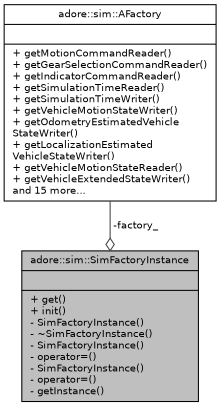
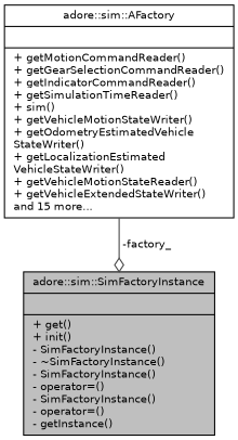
  digraph {
    node [color=black fontname=Helvetica fontsize=10 shape=record style=filled]
    n1 [fillcolor=grey75 fontcolor=black height=0.2 label="{adore::sim::SimFactoryInstance\n||+ get()\l+ init()\l- SimFactoryInstance()\l- ~SimFactoryInstance()\l- SimFactoryInstance()\l- operator=()\l- SimFactoryInstance()\l- operator=()\l- getInstance()\l}" width=0.4]
-   n2 [fillcolor=white height=0.2 label="{adore::sim::AFactory\n||+ getMotionCommandReader()\l+ getGearSelectionCommandReader()\l+ getIndicatorCommandReader()\l+ getSimulationTimeReader()\l+ getSimulationTimeWriter()\l+ getVehicleMotionStateWriter()\l+ getOdometryEstimatedVehicle\lStateWriter()\l+ getLocalizationEstimated\lVehicleStateWriter()\l+ getVehicleMotionStateReader()\l+ getVehicleExtendedStateWriter()\land 15 more...\l}" width=0.4]
+   n2 [fillcolor=white height=0.2 label="{adore::sim::AFactory\n||+ getMotionCommandReader()\l+ getGearSelectionCommandReader()\l+ getIndicatorCommandReader()\l+ getSimulationTimeReader()\l+ sim()\l+ getVehicleMotionStateWriter()\l+ getOdometryEstimatedVehicle\lStateWriter()\l+ getLocalizationEstimated\lVehicleStateWriter()\l+ getVehicleMotionStateReader()\l+ getVehicleExtendedStateWriter()\land 15 more...\l}" width=0.4]
    n2 -> n1 [arrowhead=odiamond color=grey25 fontname=Helvetica fontsize=10 label=" -factory_" labelfontname=Helvetica labelfontsize=10 style=solid]
  }
